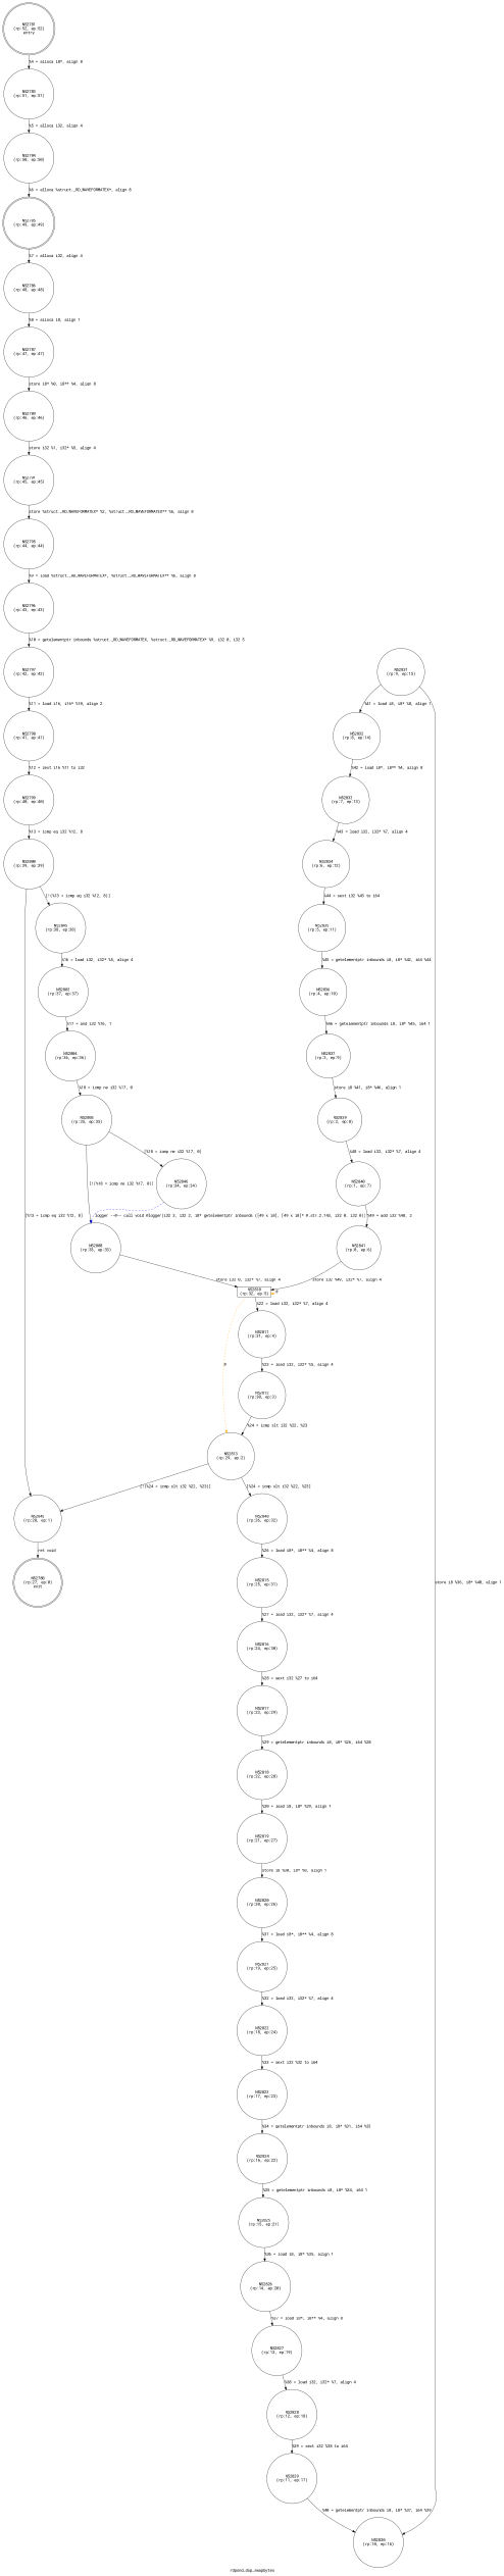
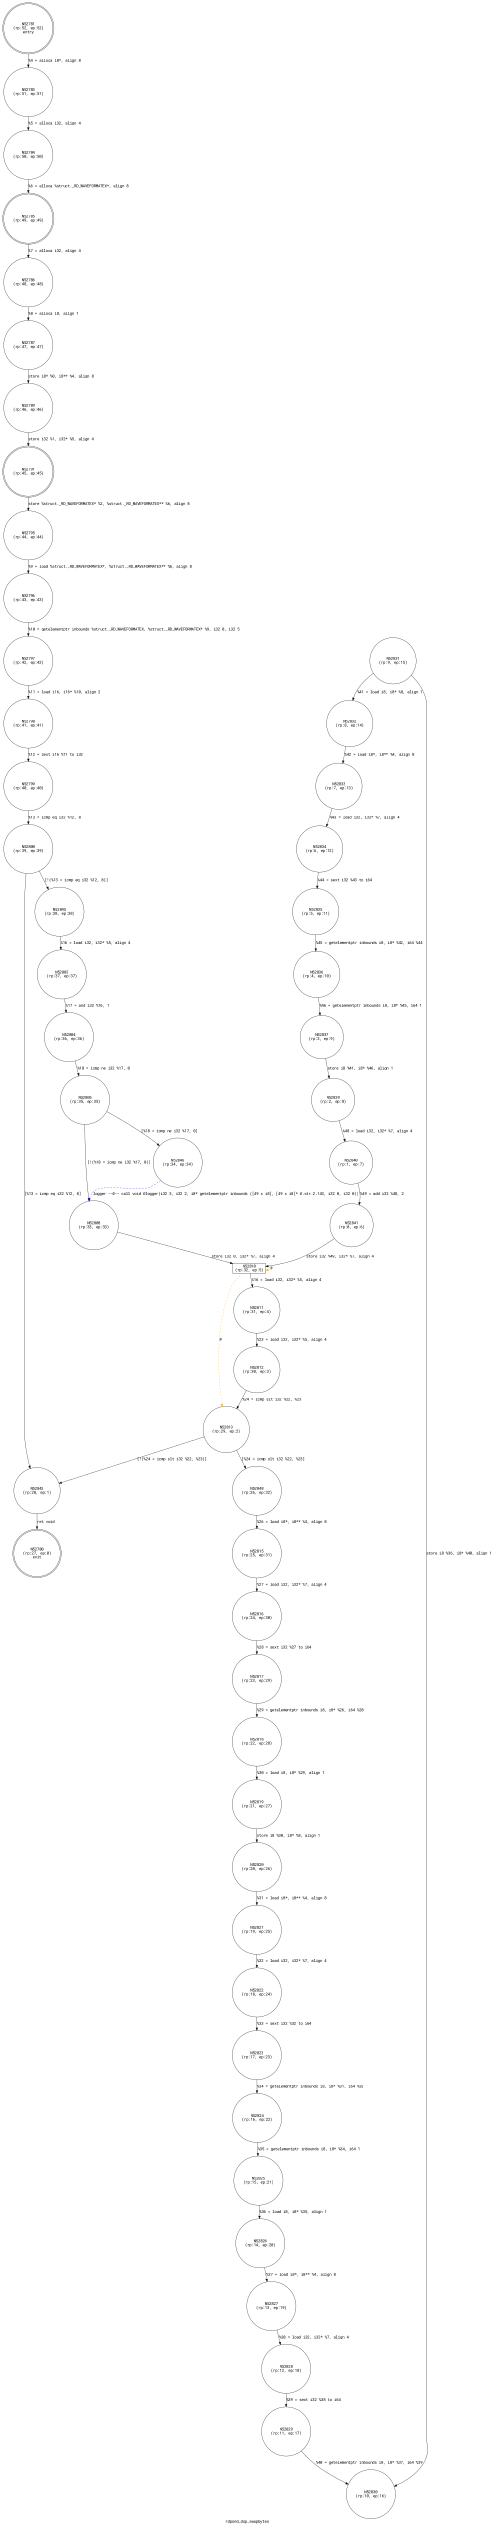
  digraph {
    fontname="Roboto Mono"
    label=rdpsnd_dsp_swapbytes
    node [fontname="Roboto Mono" shape=circle]
    edge [fontname="Roboto Mono"]
    n1 [label="N52780\n(rp:27, ep:0)\nexit" shape=doublecircle]
    n2 [label="N52781\n(rp:52, ep:52)\nentry" shape=doublecircle]
    n3 [label="N52783\n(rp:51, ep:51)"]
    n4 [label="N52784\n(rp:50, ep:50)"]
    n5 [label="N52785\n(rp:49, ep:49)" shape=doublecircle]
    n6 [label="N52786\n(rp:48, ep:48)"]
    n7 [label="N52787\n(rp:47, ep:47)"]
    n8 [label="N52789\n(rp:46, ep:46)"]
-   n9 [label="N52791\n(rp:45, ep:45)"]
+   n9 [label="N52791\n(rp:45, ep:45)" shape=doublecircle]
    n10 [label="N52795\n(rp:44, ep:44)"]
    n11 [label="N52796\n(rp:43, ep:43)"]
    n12 [label="N52797\n(rp:42, ep:42)"]
    n13 [label="N52798\n(rp:41, ep:41)"]
    n14 [label="N52799\n(rp:40, ep:40)"]
    n15 [label="N52800\n(rp:39, ep:39)"]
    n16 [label="N52845\n(rp:38, ep:38)"]
    n17 [label="N52843\n(rp:28, ep:1)"]
    n18 [label="N52803\n(rp:37, ep:37)"]
    n19 [label="N52804\n(rp:36, ep:36)"]
    n20 [label="N52805\n(rp:35, ep:35)"]
    n21 [label="N52846\n(rp:34, ep:34)"]
    n22 [label="N52808\n(rp:33, ep:33)"]
    n23 [label="N52810\n(rp:32, ep:5)" shape=box]
    n24 [label="N52811\n(rp:31, ep:4)"]
    n25 [label="N52813\n(rp:29, ep:2)"]
    n26 [label="N52812\n(rp:30, ep:3)"]
    n27 [label="N52848\n(rp:26, ep:32)"]
    n28 [label="N52815\n(rp:25, ep:31)"]
    n29 [label="N52816\n(rp:24, ep:30)"]
    n30 [label="N52817\n(rp:23, ep:29)"]
    n31 [label="N52818\n(rp:22, ep:28)"]
    n32 [label="N52819\n(rp:21, ep:27)"]
    n33 [label="N52820\n(rp:20, ep:26)"]
    n34 [label="N52821\n(rp:19, ep:25)"]
    n35 [label="N52822\n(rp:18, ep:24)"]
    n36 [label="N52823\n(rp:17, ep:23)"]
    n37 [label="N52824\n(rp:16, ep:22)"]
    n38 [label="N52825\n(rp:15, ep:21)"]
    n39 [label="N52826\n(rp:14, ep:20)"]
    n40 [label="N52827\n(rp:13, ep:19)"]
    n41 [label="N52828\n(rp:12, ep:18)"]
    n42 [label="N52829\n(rp:11, ep:17)"]
    n43 [label="N52830\n(rp:10, ep:16)"]
    n44 [label="N52831\n(rp:9, ep:15)"]
    n45 [label="N52832\n(rp:8, ep:14)"]
    n46 [label="N52833\n(rp:7, ep:13)"]
    n47 [label="N52834\n(rp:6, ep:12)"]
    n48 [label="N52835\n(rp:5, ep:11)"]
    n49 [label="N52836\n(rp:4, ep:10)"]
    n50 [label="N52837\n(rp:3, ep:9)"]
    n51 [label="N52839\n(rp:2, ep:8)"]
    n52 [label="N52840\n(rp:1, ep:7)"]
    n53 [label="N52841\n(rp:0, ep:6)"]
    n2 -> n3 [label="%4 = alloca i8*, align 8"]
    n3 -> n4 [label="%5 = alloca i32, align 4"]
    n4 -> n5 [label="%6 = alloca %struct._RD_WAVEFORMATEX*, align 8"]
    n5 -> n6 [label="%7 = alloca i32, align 4"]
    n6 -> n7 [label="%8 = alloca i8, align 1"]
    n7 -> n8 [label="store i8* %0, i8** %4, align 8"]
    n8 -> n9 [label="store i32 %1, i32* %5, align 4"]
    n9 -> n10 [label="store %struct._RD_WAVEFORMATEX* %2, %struct._RD_WAVEFORMATEX** %6, align 8"]
    n10 -> n11 [label="%9 = load %struct._RD_WAVEFORMATEX*, %struct._RD_WAVEFORMATEX** %6, align 8"]
    n11 -> n12 [label="%10 = getelementptr inbounds %struct._RD_WAVEFORMATEX, %struct._RD_WAVEFORMATEX* %9, i32 0, i32 5"]
    n12 -> n13 [label="%11 = load i16, i16* %10, align 2"]
    n13 -> n14 [label="%12 = zext i16 %11 to i32"]
    n14 -> n15 [label="%13 = icmp eq i32 %12, 8"]
    n15 -> n16 [label="[!(%13 = icmp eq i32 %12, 8)]"]
    n15 -> n17 [label="[%13 = icmp eq i32 %12, 8]"]
    n16 -> n18 [label="%16 = load i32, i32* %5, align 4"]
    n17 -> n1 [label="ret void"]
    n18 -> n19 [label="%17 = and i32 %16, 1"]
    n19 -> n20 [label="%18 = icmp ne i32 %17, 0"]
    n20 -> n21 [label="[%18 = icmp ne i32 %17, 0]"]
    n20 -> n22 [label="[!(%18 = icmp ne i32 %17, 0)]"]
    n21 -> n22 [color=blue label="logger --@-- call void @logger(i32 3, i32 2, i8* getelementptr inbounds ([49 x i8], [49 x i8]* @.str.2.143, i32 0, i32 0))" style=dashed]
    n22 -> n23 [label="store i32 0, i32* %7, align 4"]
    n23 -> n23 [color=orange label="@" style=dashed]
-   n23 -> n24 [label="%22 = load i32, i32* %7, align 4"]
+   n23 -> n24 [label="%16 = load i32, i32* %5, align 4"]
    n23 -> n25 [color=orange label="@" style=dashed]
    n24 -> n26 [label="%23 = load i32, i32* %5, align 4"]
    n25 -> n17 [label="[!(%24 = icmp slt i32 %22, %23)]"]
    n25 -> n27 [label="[%24 = icmp slt i32 %22, %23]"]
    n26 -> n25 [label="%24 = icmp slt i32 %22, %23"]
    n27 -> n28 [label="%26 = load i8*, i8** %4, align 8"]
    n28 -> n29 [label="%27 = load i32, i32* %7, align 4"]
    n29 -> n30 [label="%28 = sext i32 %27 to i64"]
    n30 -> n31 [label="%29 = getelementptr inbounds i8, i8* %26, i64 %28"]
    n31 -> n32 [label="%30 = load i8, i8* %29, align 1"]
    n32 -> n33 [label="store i8 %30, i8* %8, align 1"]
    n33 -> n34 [label="%31 = load i8*, i8** %4, align 8"]
    n34 -> n35 [label="%32 = load i32, i32* %7, align 4"]
    n35 -> n36 [label="%33 = sext i32 %32 to i64"]
    n36 -> n37 [label="%34 = getelementptr inbounds i8, i8* %31, i64 %33"]
    n37 -> n38 [label="%35 = getelementptr inbounds i8, i8* %34, i64 1"]
    n38 -> n39 [label="%36 = load i8, i8* %35, align 1"]
    n39 -> n40 [label="%37 = load i8*, i8** %4, align 8"]
    n40 -> n41 [label="%38 = load i32, i32* %7, align 4"]
    n41 -> n42 [label="%39 = sext i32 %38 to i64"]
    n42 -> n43 [label="%40 = getelementptr inbounds i8, i8* %37, i64 %39"]
    n44 -> n43 [label="store i8 %36, i8* %40, align 1"]
    n44 -> n45 [label="%41 = load i8, i8* %8, align 1"]
    n45 -> n46 [label="%42 = load i8*, i8** %4, align 8"]
    n46 -> n47 [label="%43 = load i32, i32* %7, align 4"]
    n47 -> n48 [label="%44 = sext i32 %43 to i64"]
    n48 -> n49 [label="%45 = getelementptr inbounds i8, i8* %42, i64 %44"]
    n49 -> n50 [label="%46 = getelementptr inbounds i8, i8* %45, i64 1"]
    n50 -> n51 [label="store i8 %41, i8* %46, align 1"]
    n51 -> n52 [label="%48 = load i32, i32* %7, align 4"]
    n52 -> n53 [label="%49 = add i32 %48, 2"]
    n53 -> n23 [label="store i32 %49, i32* %7, align 4"]
  }
